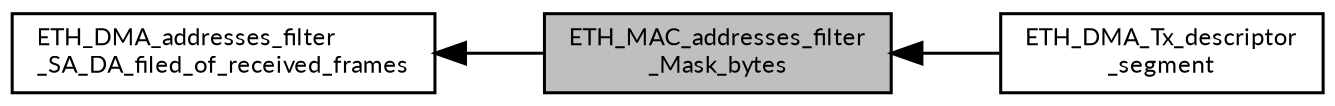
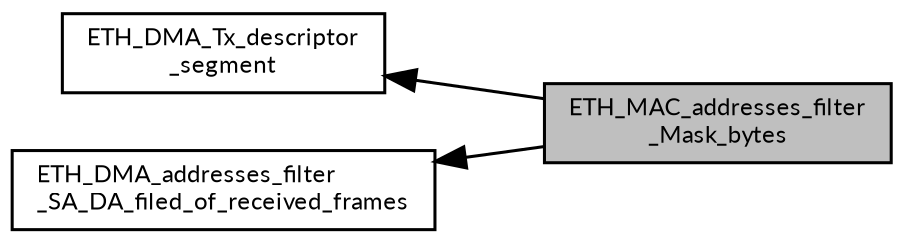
  digraph {
    fontname=Lato
    rankdir=LR
    node [color=black fillcolor=white fontname=Lato fontsize=8 shape=record style=filled]
    edge [dir=back fontname=Lato fontsize=8 labelfontname=Sans labelfontsize=8 shape=plaintext style=solid]
    n1 [height=0.2 label="ETH_DMA_Tx_descriptor\l_segment" width=0.4]
    n2 [height=0.2 label="ETH_DMA_addresses_filter\l_SA_DA_filed_of_received_frames" width=0.4]
    n3 [fillcolor=grey75 fontcolor=black height=0.2 label="ETH_MAC_addresses_filter\l_Mask_bytes" width=0.4]
    n2 -> n3
-   n3 -> n1
+   n1 -> n3
  }
